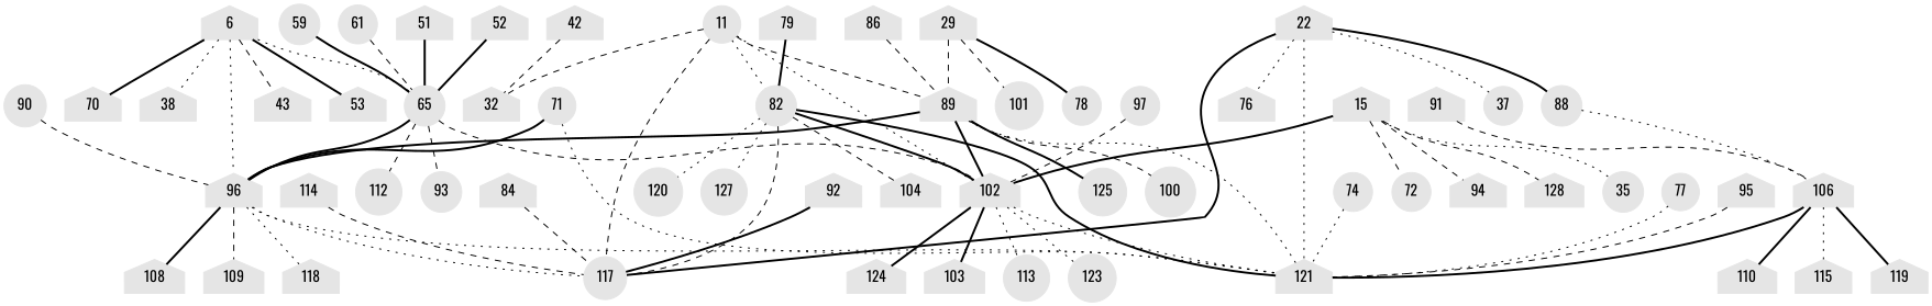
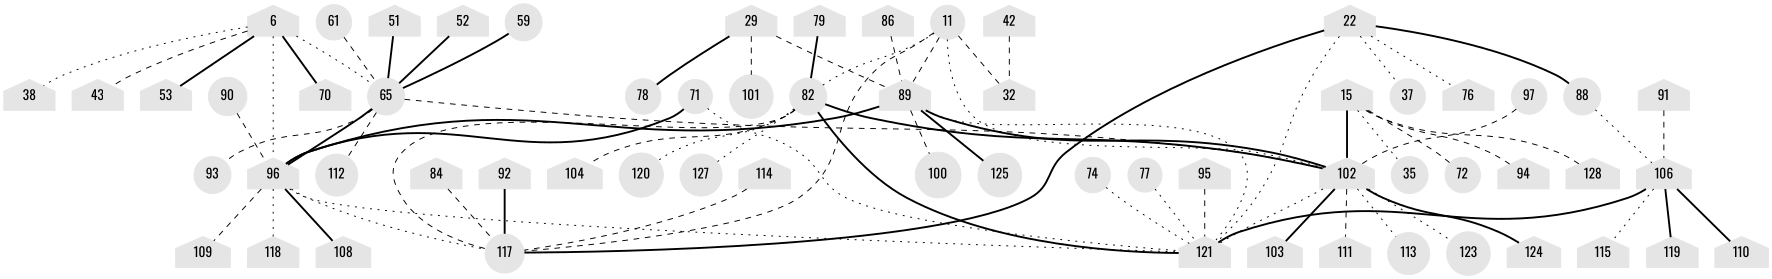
  graph {
    fontname=Oswald
    node [color=gray90 fontname=Oswald shape=house style=filled]
    edge [fontname=Oswald style=dashed]
    6 [super="+5"]
    38
    43
    53
    65 [shape=circle super="+46+47+48"]
    70
    96 [super="+66+73+87"]
    102 [super="+98+16+81+18+57"]
    93 [shape=circle]
    112 [shape=circle super="+44"]
    117 [shape=circle super="+8"]
    121 [super="+21+45+55+58+64+68+69"]
    108
    109
    118
    11 [shape=circle super="+9"]
    32
    n18 [label=82 shape=circle super="+67+63+39+56+60"]
    89 [super="+30"]
    104 [super="+75"]
    120 [shape=circle]
    127 [shape=circle]
    100 [shape=circle]
    125 [shape=circle]
    103
+   111 [super="+80"]
    113 [shape=circle]
    123 [shape=circle]
    124 [super="+107"]
    15 [super="+13"]
    35 [shape=circle]
    72 [shape=circle]
    94
    128 [super="+122"]
    22 [super="+19"]
    37 [shape=circle]
    76 [super="+33"]
    88 [shape=circle super="+82"]
    106 [super="+24"]
    110
    115
    119
    29 [super="+26"]
    78 [shape=circle]
    101 [shape=circle super="+54"]
    42
    51 [super="+36"]
    52
    59 [shape=circle]
    61 [shape=circle]
    71 [shape=circle super="+62"]
    74 [shape=circle]
    77 [shape=circle]
    79
    84
    86 [super="+83"]
    90 [shape=circle super="+50"]
    91
    92
    95
    97 [shape=circle]
    114
    6 -- 38 [style=dotted]
    6 -- 43
    6 -- 53 [style=bold]
    6 -- 65 [style=dotted weight=4]
    6 -- 70 [style=bold]
    6 -- 96 [style=dotted weight=4]
    65 -- 96 [style=bold weight=4]
    65 -- 102 [weight=2]
    65 -- 93
    65 -- 112
    96 -- 117 [style=dotted weight=2]
    96 -- 121 [style=dotted weight=2]
    96 -- 108 [style=bold]
    96 -- 109
    96 -- 118 [style=dotted]
    102 -- 121 [style=dotted]
    102 -- 103 [style=bold]
+   102 -- 111
    102 -- 113 [style=dotted]
    102 -- 123 [style=dotted]
    102 -- 124 [style=bold]
    11 -- 102 [style=dotted]
    11 -- 117 [weight=4]
    11 -- 32
    11 -- n18 [style=dotted weight=4]
    11 -- 89
    n18 -- 102 [style=bold]
    n18 -- 117 [weight=4]
    n18 -- 121 [style=bold weight=2]
    n18 -- 104
    n18 -- 120 [style=dotted]
    n18 -- 127 [style=dotted]
    89 -- 96 [style=bold]
    89 -- 102 [style=bold weight=3]
    89 -- 121 [style=dotted]
    89 -- 100
    89 -- 125 [style=bold]
    15 -- 102 [style=bold weight=8]
    15 -- 35 [style=dotted]
    15 -- 72
    15 -- 94
    15 -- 128
    22 -- 117 [style=bold weight=2]
    22 -- 121 [style=dotted weight=4]
    22 -- 37 [style=dotted]
    22 -- 76 [style=dotted]
    22 -- 88 [style=bold weight=4]
    88 -- 106 [style=dotted]
    106 -- 121 [style=bold weight=4]
    106 -- 110 [style=bold]
    106 -- 115 [style=dotted]
    106 -- 119 [style=bold]
    29 -- 89 [weight=8]
    29 -- 78 [style=bold]
    29 -- 101
    42 -- 32
    51 -- 65 [style=bold]
    52 -- 65 [style=bold]
    59 -- 65 [style=bold]
    61 -- 65
    71 -- 96 [style=bold]
    71 -- 121 [style=dotted weight=2]
    74 -- 121 [style=dotted]
    77 -- 121 [style=dotted]
    79 -- n18 [style=bold]
    84 -- 117
    86 -- 89
    90 -- 96
    91 -- 106
    92 -- 117 [style=bold]
    95 -- 121
    97 -- 102
    114 -- 117
  }
